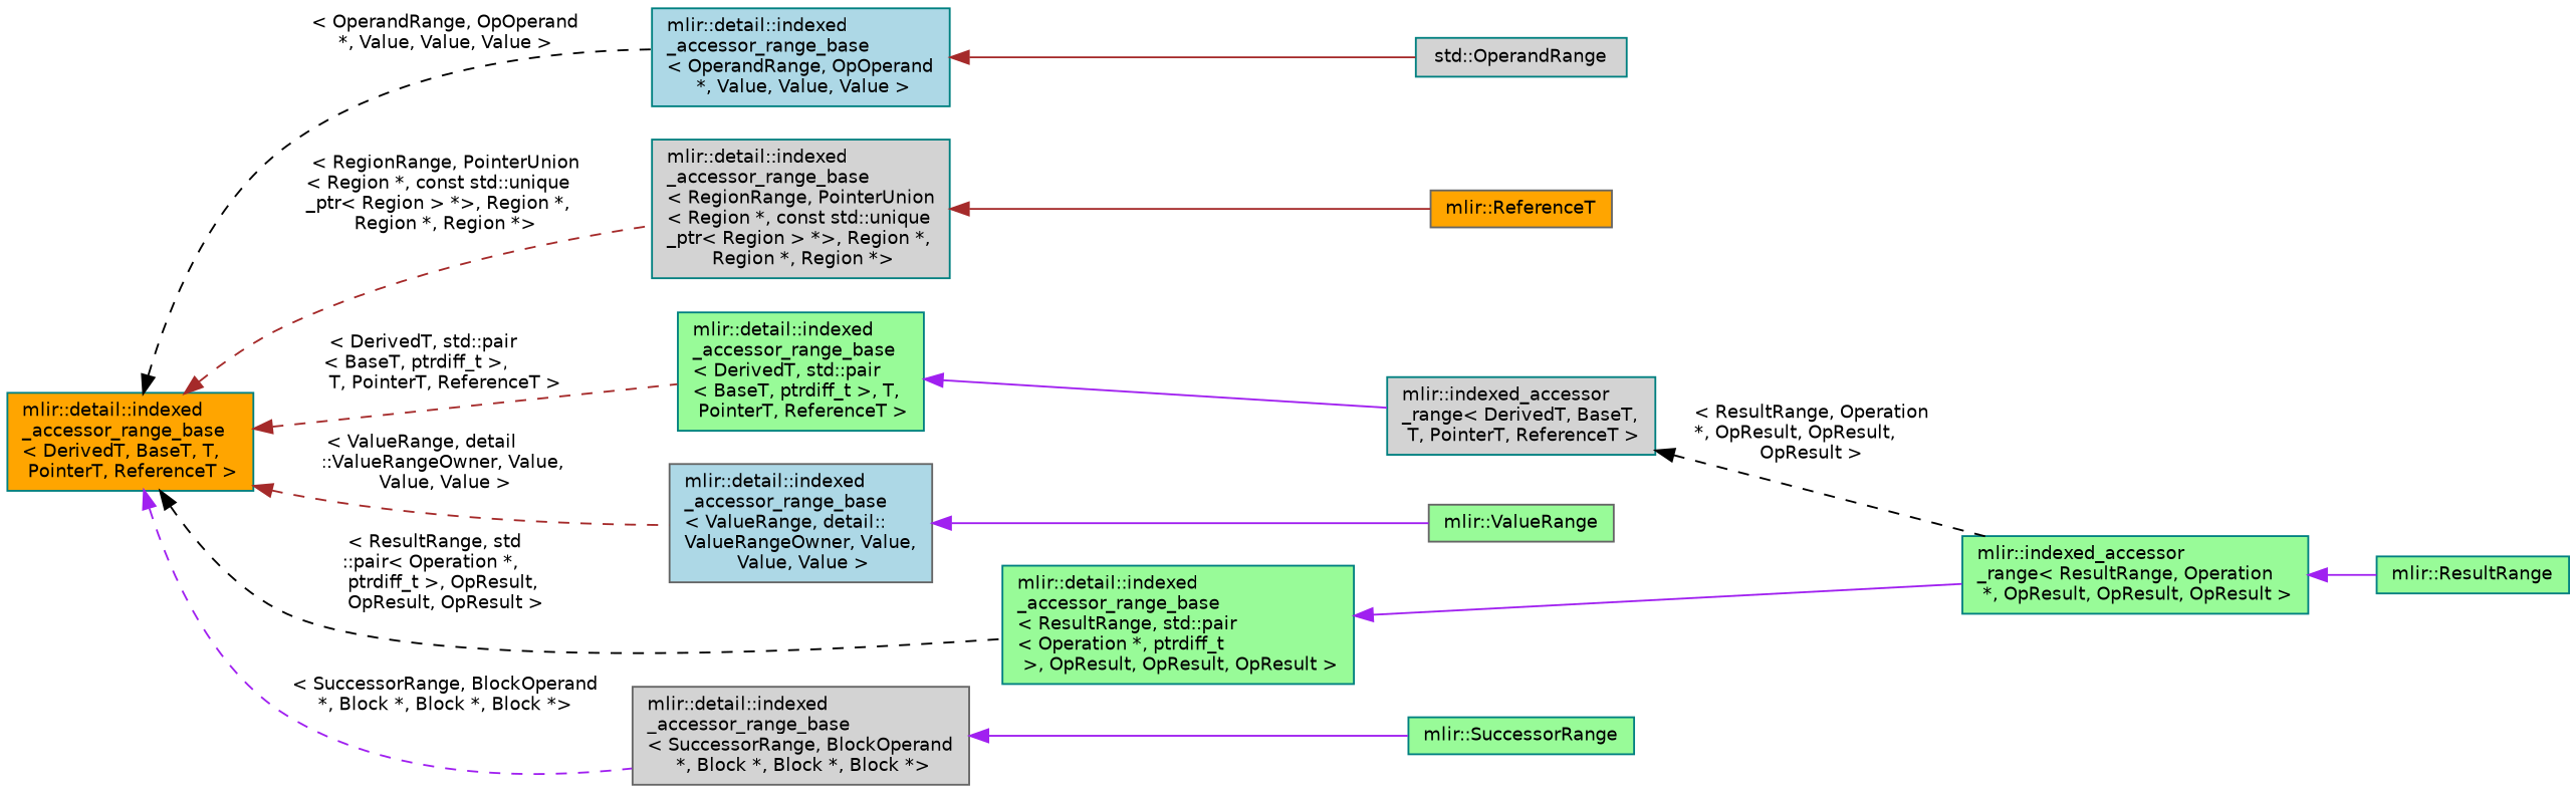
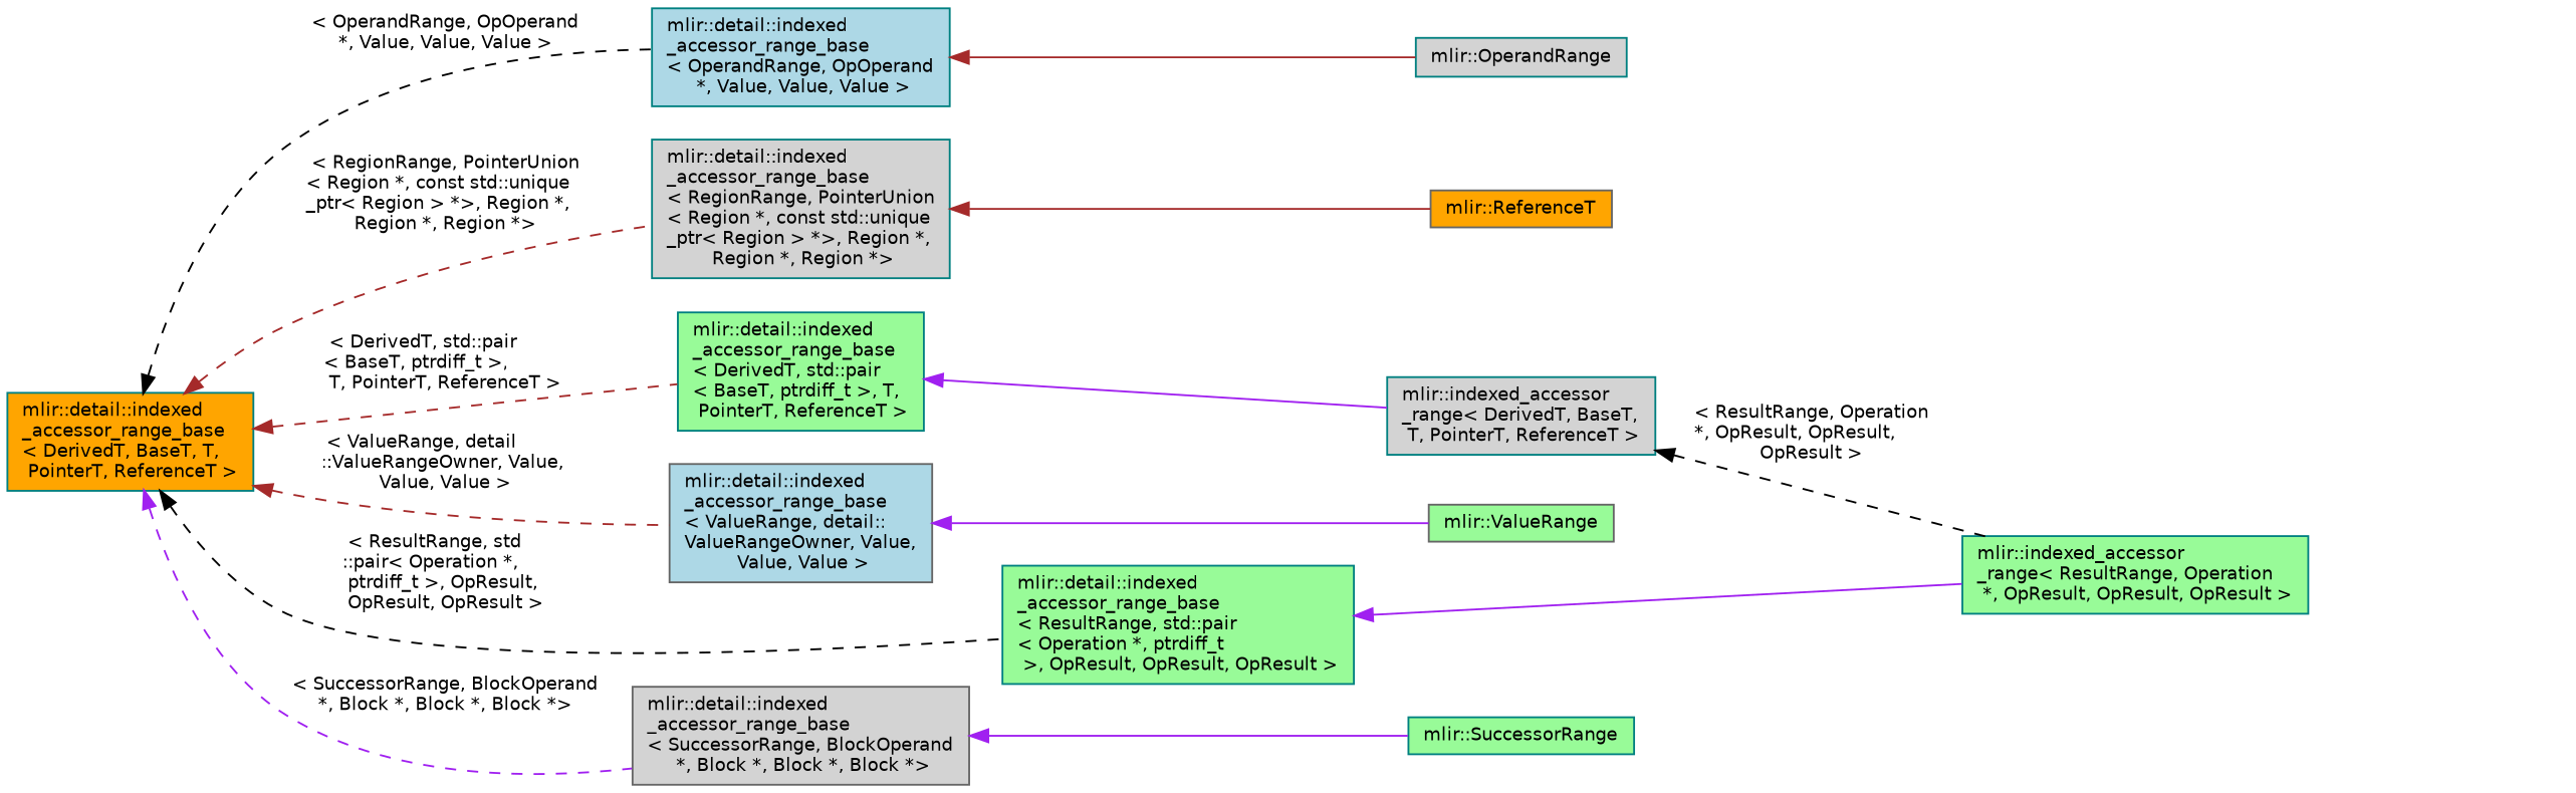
  digraph {
    rankdir=LR
    node [color=teal fillcolor=palegreen fontname=Helvetica fontsize=10 shape=record style=filled]
    edge [color=purple dir=back fontname=Helvetica fontsize=10 labelfontname=Helvetica labelfontsize=10 style=dashed]
    n1 [fillcolor=orange fontcolor=black height=0.2 label="mlir::detail::indexed\l_accessor_range_base\l\< DerivedT, BaseT, T,\l PointerT, ReferenceT \>" width=0.4]
    n2 [fillcolor=lightblue height=0.2 label="mlir::detail::indexed\l_accessor_range_base\l\< OperandRange, OpOperand\l *, Value, Value, Value \>" width=0.4]
    n3 [fillcolor=lightgrey height=0.2 label="mlir::detail::indexed\l_accessor_range_base\l\< RegionRange, PointerUnion\l\< Region *, const std::unique\l_ptr\< Region \> *\>, Region *,\l Region *, Region *\>" width=0.4]
    n4 [height=0.2 label="mlir::detail::indexed\l_accessor_range_base\l\< DerivedT, std::pair\l\< BaseT, ptrdiff_t \>, T,\l PointerT, ReferenceT \>" width=0.4]
    n5 [color=gray40 fillcolor=lightblue height=0.2 label="mlir::detail::indexed\l_accessor_range_base\l\< ValueRange, detail::\lValueRangeOwner, Value,\l Value, Value \>" width=0.4]
    n6 [height=0.2 label="mlir::detail::indexed\l_accessor_range_base\l\< ResultRange, std::pair\l\< Operation *, ptrdiff_t\l \>, OpResult, OpResult, OpResult \>" width=0.4]
    n7 [color=gray40 fillcolor=lightgrey height=0.2 label="mlir::detail::indexed\l_accessor_range_base\l\< SuccessorRange, BlockOperand\l *, Block *, Block *, Block *\>" width=0.4]
-   n8 [fillcolor=lightgrey height=0.2 label="std::OperandRange" width=0.4]
+   n8 [fillcolor=lightgrey height=0.2 label="mlir::OperandRange" width=0.4]
    n9 [color=gray40 fillcolor=orange height=0.2 label="mlir::ReferenceT" width=0.4]
    n10 [fillcolor=lightgrey height=0.2 label="mlir::indexed_accessor\l_range\< DerivedT, BaseT,\l T, PointerT, ReferenceT \>" width=0.4]
    n11 [color=gray40 height=0.2 label="mlir::ValueRange" width=0.4]
    n12 [height=0.2 label="mlir::indexed_accessor\l_range\< ResultRange, Operation\l *, OpResult, OpResult, OpResult \>" width=0.4]
    n13 [height=0.2 label="mlir::SuccessorRange" width=0.4]
-   n14 [height=0.2 label="mlir::ResultRange" width=0.4]
    n1 -> n2 [color=black label=" \< OperandRange, OpOperand\l *, Value, Value, Value \>"]
    n1 -> n3 [color=brown label=" \< RegionRange, PointerUnion\l\< Region *, const std::unique\l_ptr\< Region \> *\>, Region *,\l Region *, Region *\>"]
    n1 -> n4 [color=brown label=" \< DerivedT, std::pair\l\< BaseT, ptrdiff_t \>,\l T, PointerT, ReferenceT \>"]
    n1 -> n5 [color=brown label=" \< ValueRange, detail\l::ValueRangeOwner, Value,\l Value, Value \>"]
    n1 -> n6 [color=black label=" \< ResultRange, std\l::pair\< Operation *,\l ptrdiff_t \>, OpResult,\l OpResult, OpResult \>"]
    n1 -> n7 [label=" \< SuccessorRange, BlockOperand\l *, Block *, Block *, Block *\>"]
    n2 -> n8 [color=brown style=solid]
    n3 -> n9 [color=brown style=solid]
    n4 -> n10 [style=solid]
    n5 -> n11 [style=solid]
    n6 -> n12 [style=solid]
    n7 -> n13 [style=solid]
    n10 -> n12 [color=black label=" \< ResultRange, Operation\l *, OpResult, OpResult,\l OpResult \>"]
-   n12 -> n14 [style=solid]
  }
